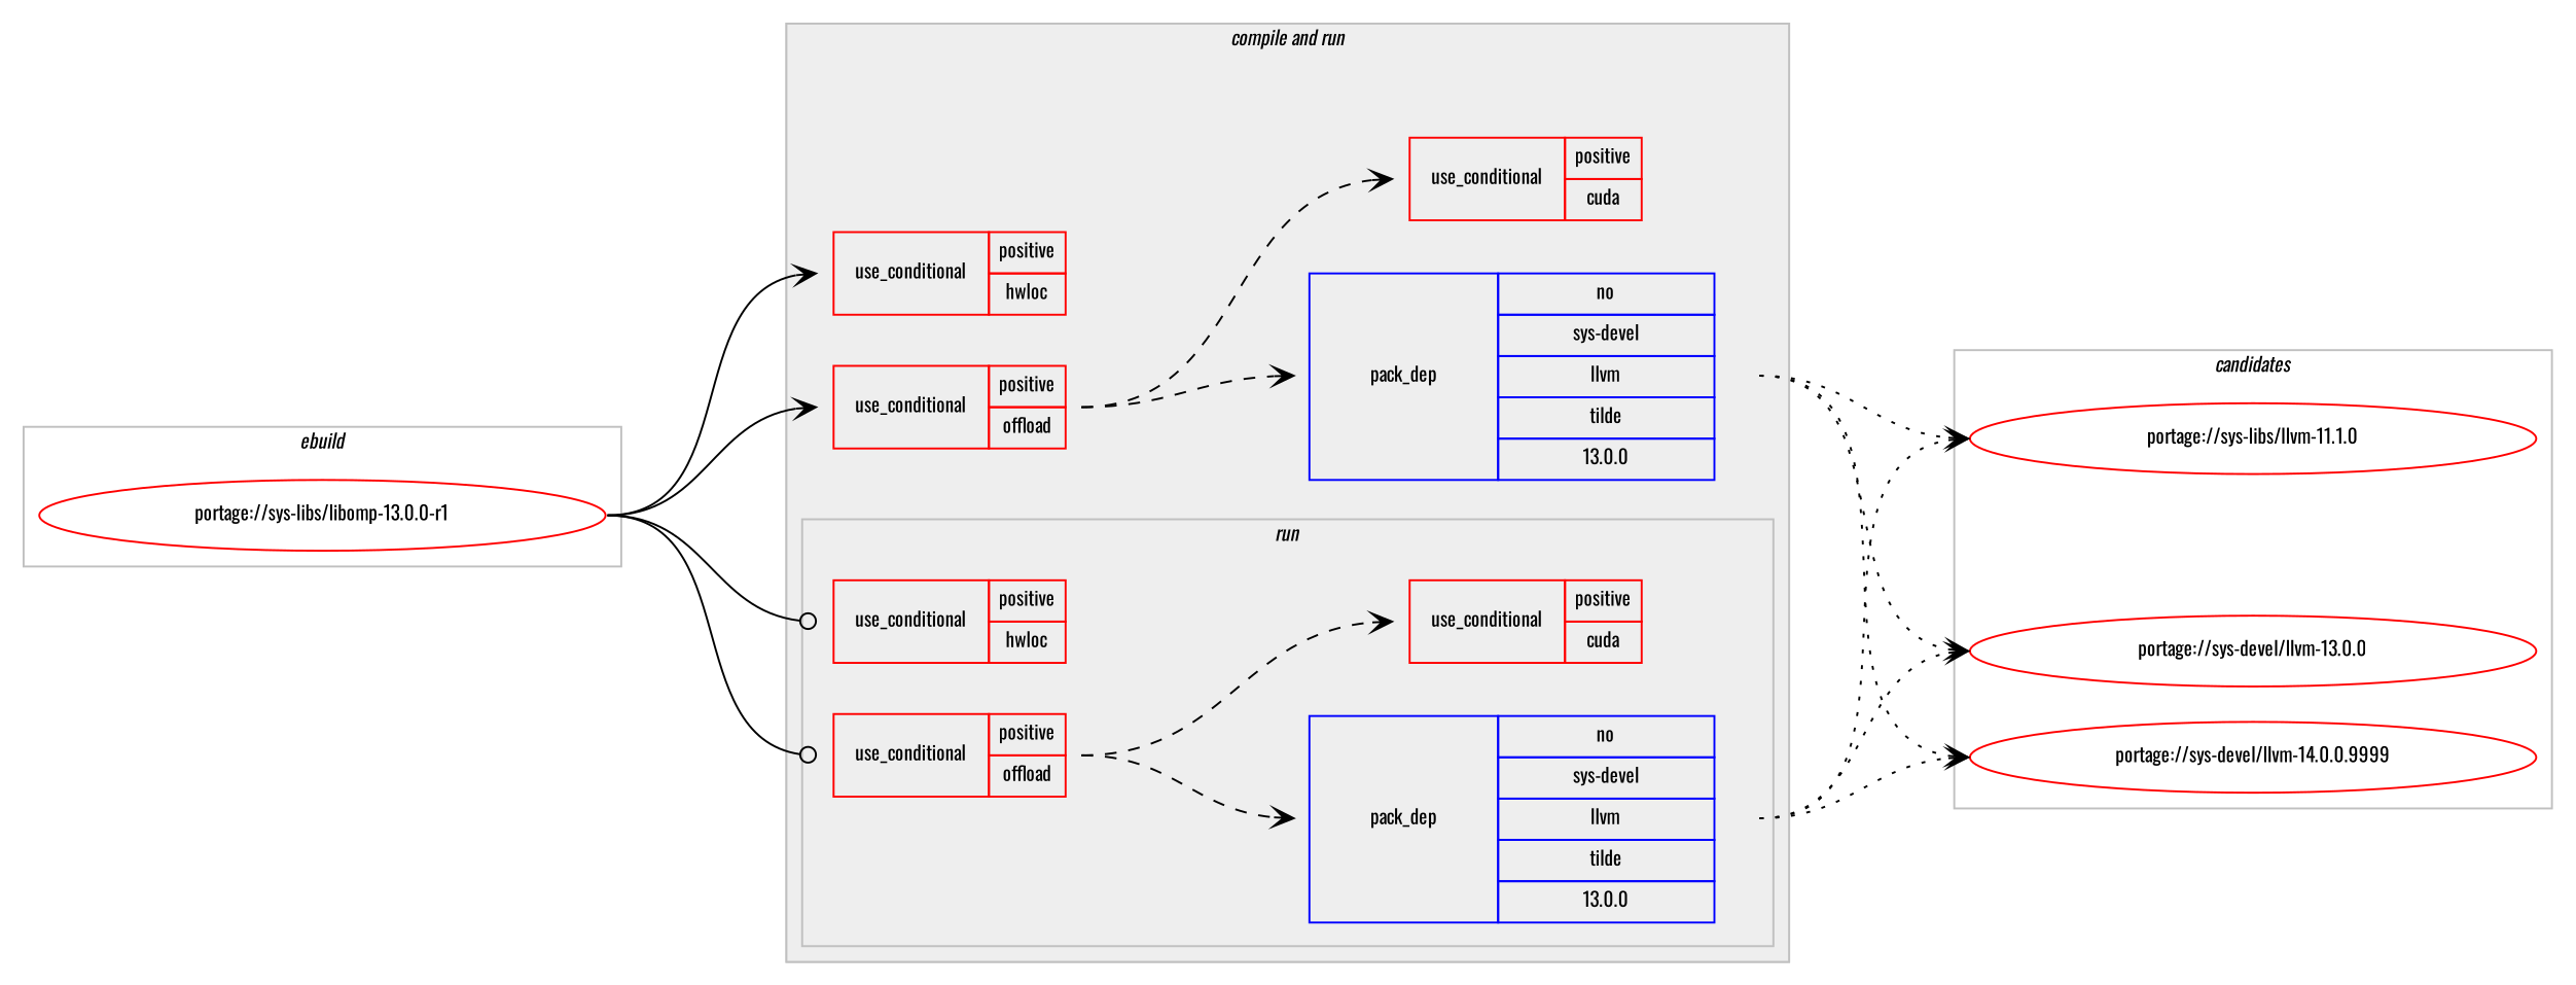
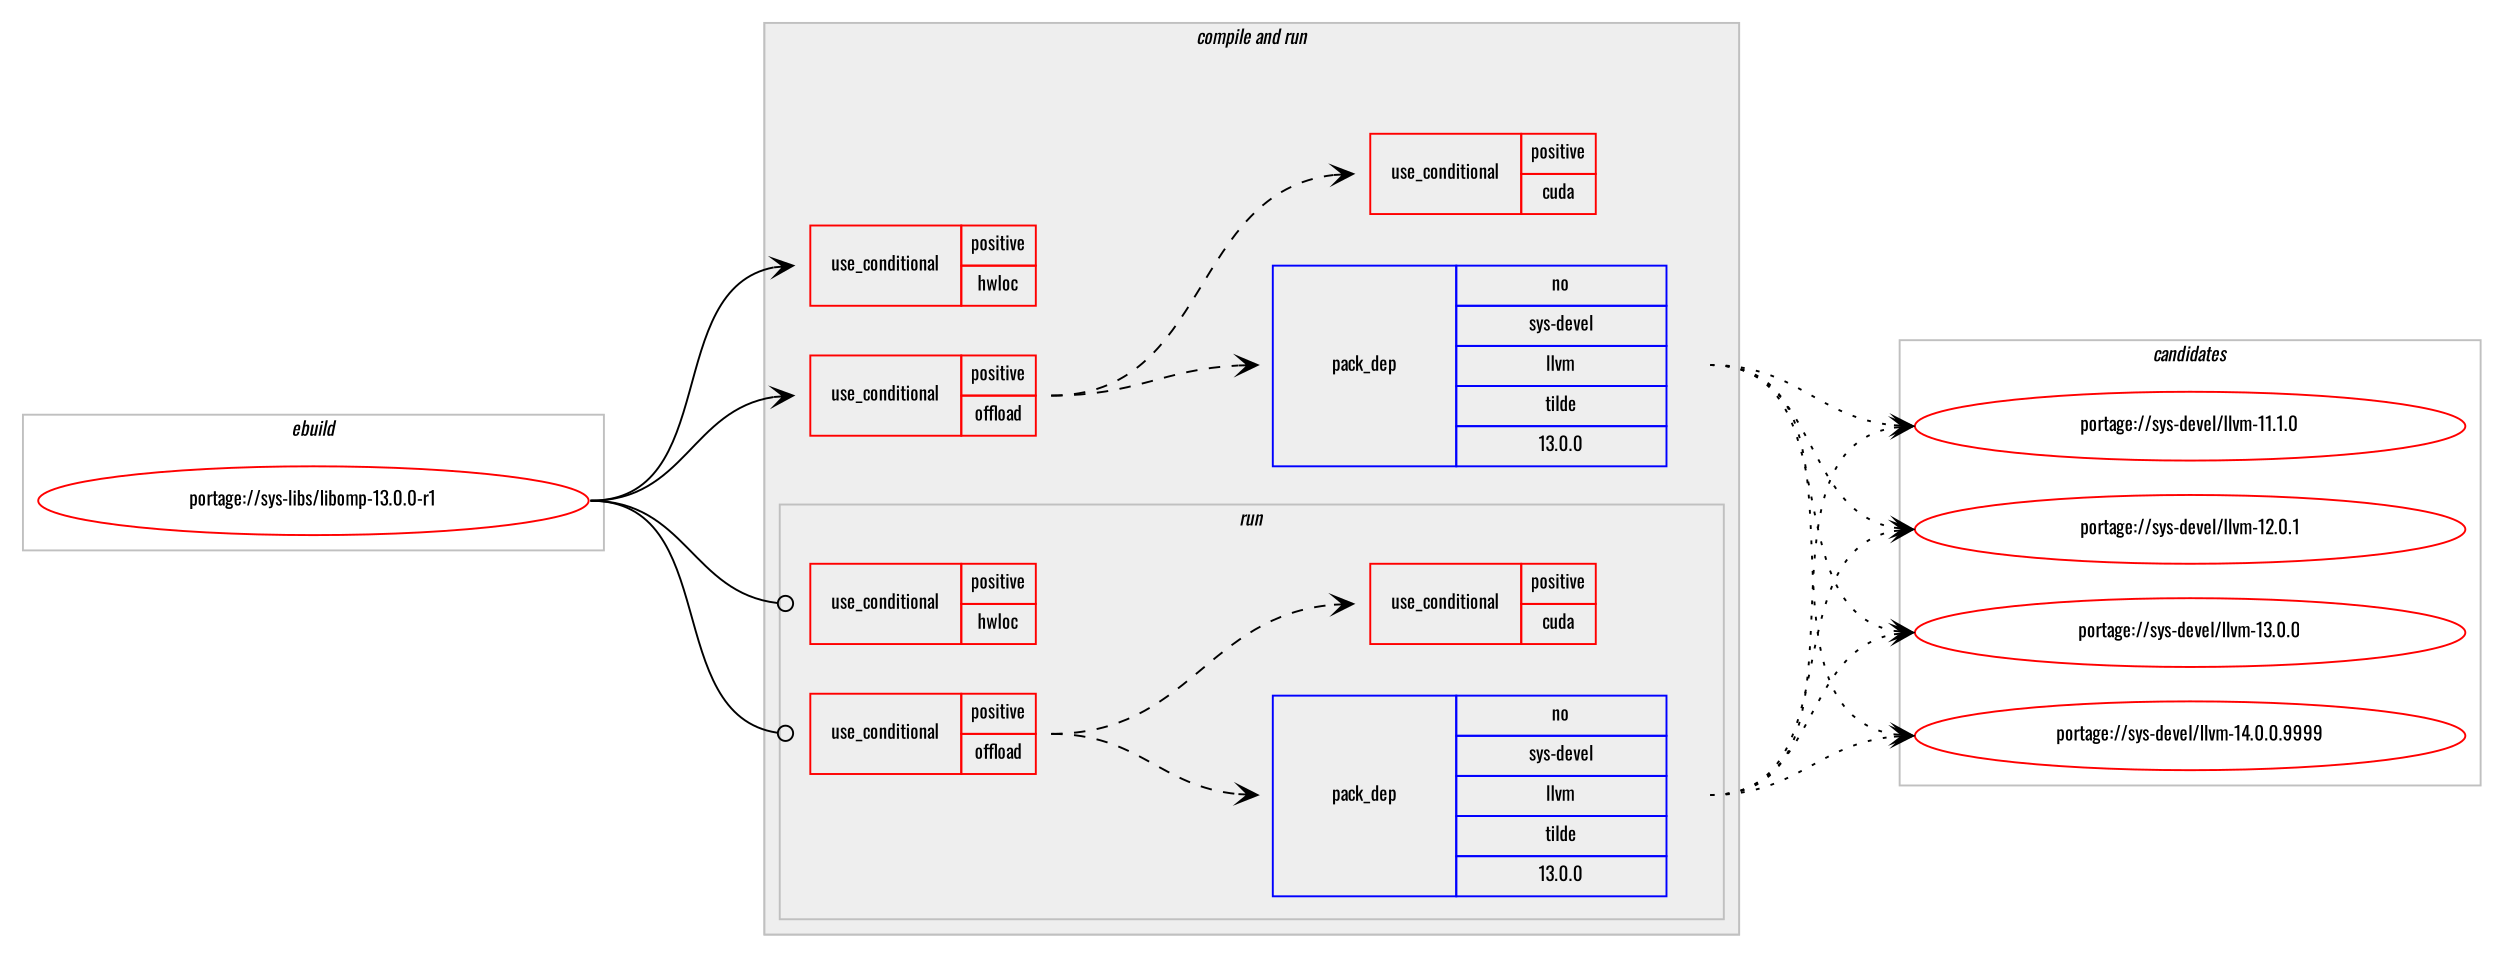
  digraph {
    compound=true
    concentrate=true
    fontname=Oswald
    fontsize=10
    newrank=true
    rankdir=LR
    ranksep=1.5
    node [color=red fontname=Oswald fontsize=10 shape=none]
    edge [arrowhead=vee fontname=Oswald headport=w style=dotted tailport=e weight=20]
    n1 [label="portage://sys-libs/libomp-13.0.0-r1" width=4 shape=""]
    n2 [label=<<TABLE BORDER="0" CELLBORDER="1" CELLSPACING="0" CELLPADDING="4"><TR><TD ROWSPAN="3" CELLPADDING="10">use_conditional</TD></TR><TR><TD>positive</TD></TR><TR><TD>hwloc</TD></TR></TABLE>>]
    n3 [color=blue label=<<TABLE BORDER="0" CELLBORDER="1" CELLSPACING="0" CELLPADDING="4" WIDTH="220"><TR><TD ROWSPAN="6" CELLPADDING="30">pack_dep</TD></TR><TR><TD WIDTH="110">no</TD></TR><TR><TD>sys-devel</TD></TR><TR><TD>llvm</TD></TR><TR><TD>tilde</TD></TR><TR><TD>13.0.0</TD></TR></TABLE>>]
    n4 [label=<<TABLE BORDER="0" CELLBORDER="1" CELLSPACING="0" CELLPADDING="4"><TR><TD ROWSPAN="3" CELLPADDING="10">use_conditional</TD></TR><TR><TD>positive</TD></TR><TR><TD>cuda</TD></TR></TABLE>>]
    n5 [label=<<TABLE BORDER="0" CELLBORDER="1" CELLSPACING="0" CELLPADDING="4"><TR><TD ROWSPAN="3" CELLPADDING="10">use_conditional</TD></TR><TR><TD>positive</TD></TR><TR><TD>offload</TD></TR></TABLE>>]
    n6 [label=<<TABLE BORDER="0" CELLBORDER="1" CELLSPACING="0" CELLPADDING="4"><TR><TD ROWSPAN="3" CELLPADDING="10">use_conditional</TD></TR><TR><TD>positive</TD></TR><TR><TD>hwloc</TD></TR></TABLE>>]
    n7 [color=blue label=<<TABLE BORDER="0" CELLBORDER="1" CELLSPACING="0" CELLPADDING="4" WIDTH="220"><TR><TD ROWSPAN="6" CELLPADDING="30">pack_dep</TD></TR><TR><TD WIDTH="110">no</TD></TR><TR><TD>sys-devel</TD></TR><TR><TD>llvm</TD></TR><TR><TD>tilde</TD></TR><TR><TD>13.0.0</TD></TR></TABLE>>]
    n8 [label=<<TABLE BORDER="0" CELLBORDER="1" CELLSPACING="0" CELLPADDING="4"><TR><TD ROWSPAN="3" CELLPADDING="10">use_conditional</TD></TR><TR><TD>positive</TD></TR><TR><TD>cuda</TD></TR></TABLE>>]
    n9 [label=<<TABLE BORDER="0" CELLBORDER="1" CELLSPACING="0" CELLPADDING="4"><TR><TD ROWSPAN="3" CELLPADDING="10">use_conditional</TD></TR><TR><TD>positive</TD></TR><TR><TD>offload</TD></TR></TABLE>>]
-   n10 [label="portage://sys-libs/llvm-11.1.0" width=4 shape=""]
+   n10 [label="portage://sys-devel/llvm-11.1.0" width=4 shape=""]
+   n11 [label="portage://sys-devel/llvm-12.0.1" width=4 shape=""]
    n12 [label="portage://sys-devel/llvm-13.0.0" width=4 shape=""]
    n13 [label="portage://sys-devel/llvm-14.0.0.9999" width=4 shape=""]
    subgraph cluster_1 {
      color=gray
      label=<<i>ebuild</i>>
      rank=same
      n1
    }
    subgraph cluster_2 {
      color=gray
      label=<<i>dependencies</i>>
      subgraph cluster_3 {
        color=gray
        fillcolor="#eeeeee"
        label=<<i>compile</i>>
        style=filled
        subgraph sub_4 {
          color=gray
          fillcolor="#eeeeee"
          label=<<i>compile</i>>
          style=filled
          n2
        }
        subgraph sub_5 {
          color=gray
          fillcolor="#eeeeee"
          label=<<i>compile</i>>
          style=filled
          n5
          subgraph sub_6 {
            color=gray
            fillcolor="#eeeeee"
            label=<<i>compile</i>>
            style=filled
            n3
          }
          subgraph sub_7 {
            color=gray
            fillcolor="#eeeeee"
            label=<<i>compile</i>>
            style=filled
            n4
          }
        }
      }
      subgraph cluster_8 {
        color=gray
        fillcolor="#eeeeee"
        label=<<i>compile and run</i>>
        style=filled
      }
      subgraph cluster_9 {
        color=gray
        fillcolor="#eeeeee"
        label=<<i>run</i>>
        style=filled
        subgraph sub_10 {
          color=gray
          fillcolor="#eeeeee"
          label=<<i>run</i>>
          style=filled
          n6
        }
        subgraph sub_11 {
          color=gray
          fillcolor="#eeeeee"
          label=<<i>run</i>>
          style=filled
          n9
          subgraph sub_12 {
            color=gray
            fillcolor="#eeeeee"
            label=<<i>run</i>>
            style=filled
            n7
          }
          subgraph sub_13 {
            color=gray
            fillcolor="#eeeeee"
            label=<<i>run</i>>
            style=filled
            n8
          }
        }
      }
    }
    subgraph cluster_14 {
      color=gray
      label=<<i>candidates</i>>
      rank=same
      subgraph sub_15 {
        color=black
        label=<<i>candidates</i>>
        nodesep=1
        rank=same
        n10
+       n11
        n12
        n13
      }
      subgraph sub_16 {
        color=black
        label=<<i>candidates</i>>
        nodesep=1
        rank=same
        n10
+       n11
        n12
        n13
      }
    }
    n1 -> n2 [style=solid]
    n1 -> n5 [style=solid]
    n1 -> n6 [arrowhead=odot style=solid]
    n1 -> n9 [arrowhead=odot style=solid]
    n3 -> n10 [weight=100]
+   n3 -> n11 [weight=100]
    n3 -> n12 [weight=100]
    n3 -> n13 [weight=100]
    n5 -> n3 [style=dashed]
    n5 -> n4 [style=dashed]
    n7 -> n10 [weight=100]
+   n7 -> n11 [weight=100]
    n7 -> n12 [weight=100]
    n7 -> n13 [weight=100]
    n9 -> n7 [style=dashed]
    n9 -> n8 [style=dashed]
  }
